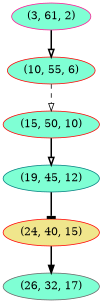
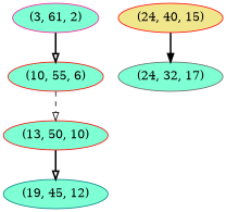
  digraph {
    node [color=red fillcolor=aquamarine style=filled]
    edge [arrowhead=onormal style=bold]
    "(3, 61, 2)" [color=deeppink]
    "(10, 55, 6)"
-   "(15, 50, 10)"
+   "(15, 50, 10)" [label="(13, 50, 10)"]
    "(19, 45, 12)" [color=teal]
    "(24, 40, 15)" [fillcolor=khaki]
-   "(26, 32, 17)" [color=gray40]
+   "(26, 32, 17)" [color=gray40 label="(24, 32, 17)"]
    "(3, 61, 2)" -> "(10, 55, 6)"
    "(10, 55, 6)" -> "(15, 50, 10)" [style=dashed]
    "(15, 50, 10)" -> "(19, 45, 12)"
-   "(19, 45, 12)" -> "(24, 40, 15)" [arrowhead=tee]
    "(24, 40, 15)" -> "(26, 32, 17)" [arrowhead=normal]
  }
